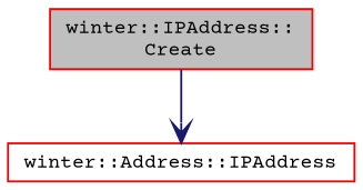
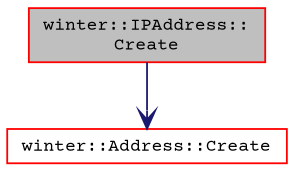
  digraph {
    rankdir=TB
    fontname="Courier Prime"
    node [color=red fontname="Courier Prime" fontsize=10 shape=record style=filled]
    n1 [fillcolor=grey75 fontcolor=black height=0.2 label="winter::IPAddress::\lCreate" width=0.4]
-   n2 [fillcolor=white height=0.2 label="winter::Address::IPAddress" width=0.4]
+   n2 [fillcolor=white height=0.2 label="winter::Address::Create" width=0.4]
    n1 -> n2 [color=midnightblue fontname="Courier Prime" fontsize=10 labelfontname=Helvetica labelfontsize=10 style=solid arrowhead=vee]
  }
